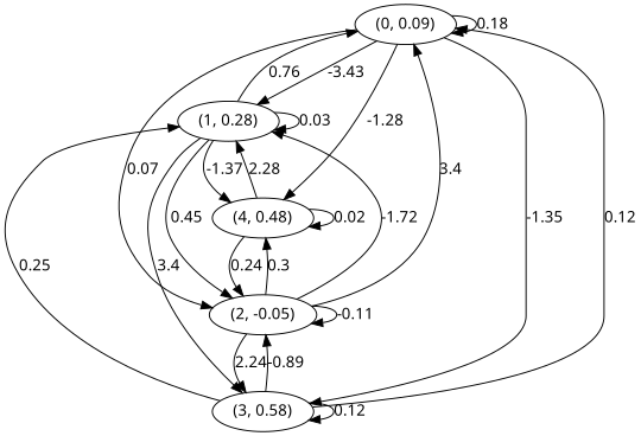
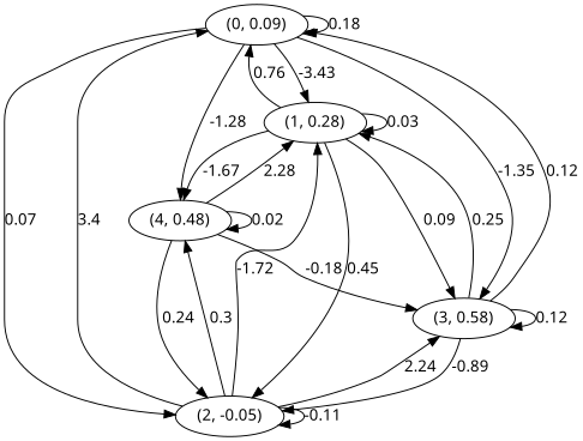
  digraph {
    fontname="Noto Sans"
    node [fontname="Noto Sans"]
    edge [fontname="Noto Sans"]
    n1 [label="(0, 0.09)"]
    n2 [label="(1, 0.28)"]
    n3 [label="(2, -0.05)"]
    n4 [label="(3, 0.58)"]
    n5 [label="(4, 0.48)"]
    n1 -> n1 [label=0.18]
    n1 -> n2 [label=-3.43]
    n1 -> n3 [label=0.07]
    n1 -> n4 [label=-1.35]
    n1 -> n5 [label=-1.28]
    n2 -> n1 [label=0.76]
    n2 -> n2 [label=0.03]
    n2 -> n3 [label=0.45]
-   n2 -> n4 [label=3.4]
-   n2 -> n5 [label=-1.37]
+   n2 -> n4 [label=0.09]
+   n2 -> n5 [label=-1.67]
    n3 -> n1 [label=3.4]
    n3 -> n2 [label=-1.72]
    n3 -> n3 [label=-0.11]
    n3 -> n4 [label=2.24]
    n3 -> n5 [label=0.3]
    n4 -> n1 [label=0.12]
    n4 -> n2 [label=0.25]
    n4 -> n3 [label=-0.89]
    n4 -> n4 [label=0.12]
    n5 -> n2 [label=2.28]
    n5 -> n3 [label=0.24]
+   n5 -> n4 [label=-0.18]
    n5 -> n5 [label=0.02]
  }
